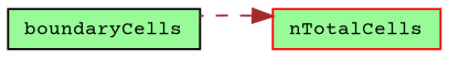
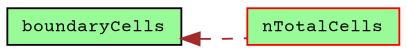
  digraph {
    rankdir=LR
    fontname="Courier Prime"
    node [fillcolor=palegreen fontname="Courier Prime" fontsize=10 shape=record style=filled]
    n1 [color=black fontcolor=black height=0.2 label=boundaryCells width=0.4]
    n2 [color=red height=0.2 label=nTotalCells width=0.4]
-   n2 -> n1 [color=brown dir=back fontname="Courier Prime" fontsize=10 labelfontname=Helvetica labelfontsize=10 style=dashed]
+   n1 -> n2 [color=brown dir=back fontname="Courier Prime" fontsize=10 labelfontname=Helvetica labelfontsize=10 style=dashed]
  }
